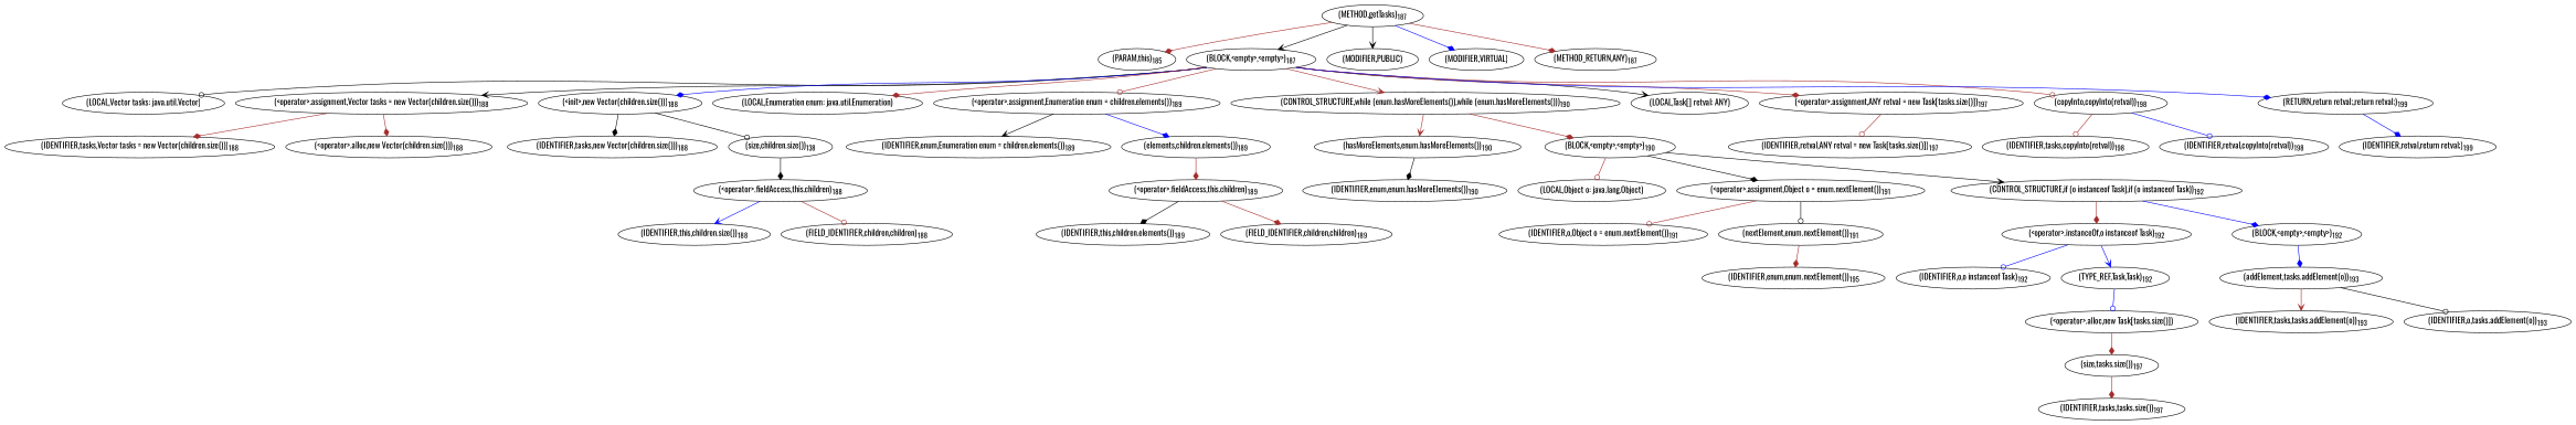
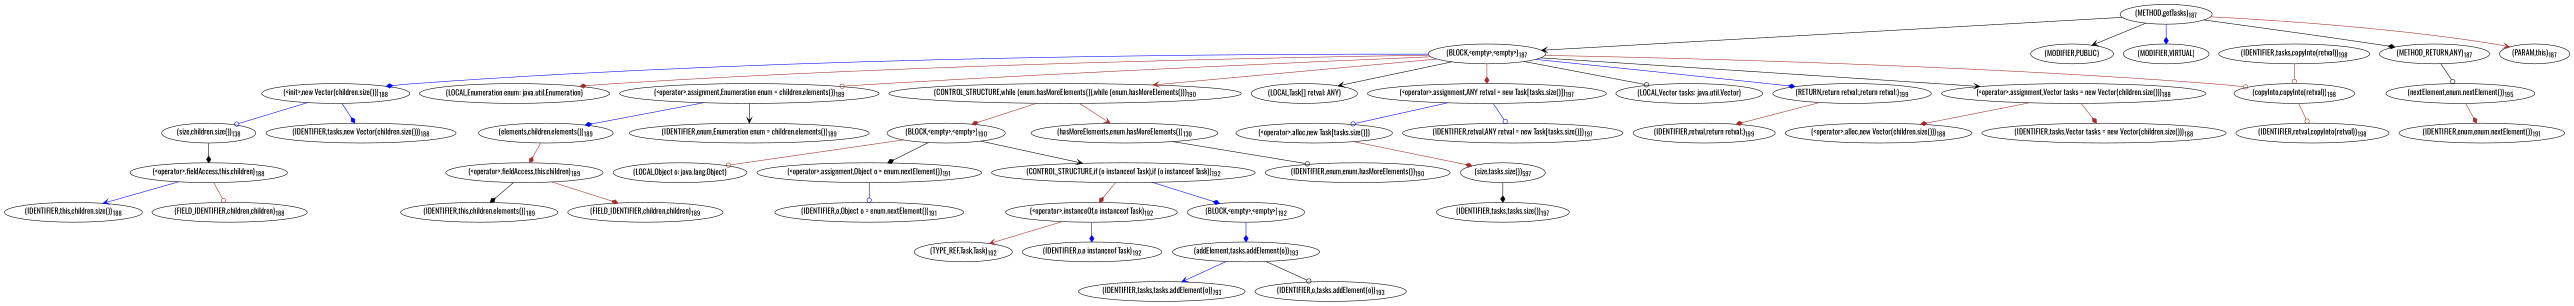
  digraph {
    fontname=Oswald
    node [fontname=Oswald]
    edge [arrowhead=diamond color=brown fontname=Oswald]
    n1 [label=<(METHOD,getTasks)<SUB>187</SUB>>]
-   n2 [label=<(PARAM,this)<SUB>185</SUB>>]
+   n2 [label=<(PARAM,this)<SUB>187</SUB>>]
    n3 [label=<(BLOCK,&lt;empty&gt;,&lt;empty&gt;)<SUB>187</SUB>>]
    n4 [label=<(MODIFIER,PUBLIC)>]
    n5 [label=<(MODIFIER,VIRTUAL)>]
    n6 [label=<(METHOD_RETURN,ANY)<SUB>187</SUB>>]
    n7 [label=<(LOCAL,Vector tasks: java.util.Vector)>]
    n8 [label=<(&lt;operator&gt;.assignment,Vector tasks = new Vector(children.size()))<SUB>188</SUB>>]
    n9 [label=<(&lt;init&gt;,new Vector(children.size()))<SUB>188</SUB>>]
    n10 [label=<(LOCAL,Enumeration enum: java.util.Enumeration)>]
    n11 [label=<(&lt;operator&gt;.assignment,Enumeration enum = children.elements())<SUB>189</SUB>>]
    n12 [label=<(CONTROL_STRUCTURE,while (enum.hasMoreElements()),while (enum.hasMoreElements()))<SUB>190</SUB>>]
    n13 [label=<(LOCAL,Task[] retval: ANY)>]
    n14 [label=<(&lt;operator&gt;.assignment,ANY retval = new Task[tasks.size()])<SUB>197</SUB>>]
    n15 [label=<(copyInto,copyInto(retval))<SUB>198</SUB>>]
    n16 [label=<(RETURN,return retval;,return retval;)<SUB>199</SUB>>]
    n17 [label=<(IDENTIFIER,tasks,Vector tasks = new Vector(children.size()))<SUB>188</SUB>>]
    n18 [label=<(&lt;operator&gt;.alloc,new Vector(children.size()))<SUB>188</SUB>>]
    n19 [label=<(IDENTIFIER,tasks,new Vector(children.size()))<SUB>188</SUB>>]
    n20 [label=<(size,children.size())<SUB>138</SUB>>]
    n21 [label=<(IDENTIFIER,enum,Enumeration enum = children.elements())<SUB>189</SUB>>]
    n22 [label=<(elements,children.elements())<SUB>189</SUB>>]
-   n23 [label=<(hasMoreElements,enum.hasMoreElements())<SUB>190</SUB>>]
+   n23 [label=<(hasMoreElements,enum.hasMoreElements())<SUB>130</SUB>>]
    n24 [label=<(BLOCK,&lt;empty&gt;,&lt;empty&gt;)<SUB>190</SUB>>]
    n25 [label=<(IDENTIFIER,retval,ANY retval = new Task[tasks.size()])<SUB>197</SUB>>]
    n26 [label=<(&lt;operator&gt;.alloc,new Task[tasks.size()])>]
    n27 [label=<(IDENTIFIER,tasks,copyInto(retval))<SUB>198</SUB>>]
    n28 [label=<(IDENTIFIER,retval,copyInto(retval))<SUB>198</SUB>>]
    n29 [label=<(IDENTIFIER,retval,return retval;)<SUB>199</SUB>>]
    n30 [label=<(&lt;operator&gt;.fieldAccess,this.children)<SUB>188</SUB>>]
    n31 [label=<(IDENTIFIER,this,children.size())<SUB>188</SUB>>]
    n32 [label=<(FIELD_IDENTIFIER,children,children)<SUB>188</SUB>>]
    n33 [label=<(&lt;operator&gt;.fieldAccess,this.children)<SUB>189</SUB>>]
    n34 [label=<(IDENTIFIER,this,children.elements())<SUB>189</SUB>>]
    n35 [label=<(FIELD_IDENTIFIER,children,children)<SUB>189</SUB>>]
    n36 [label=<(IDENTIFIER,enum,enum.hasMoreElements())<SUB>190</SUB>>]
    n37 [label=<(LOCAL,Object o: java.lang.Object)>]
    n38 [label=<(&lt;operator&gt;.assignment,Object o = enum.nextElement())<SUB>191</SUB>>]
    n39 [label=<(CONTROL_STRUCTURE,if (o instanceof Task),if (o instanceof Task))<SUB>192</SUB>>]
    n40 [label=<(IDENTIFIER,o,Object o = enum.nextElement())<SUB>191</SUB>>]
-   n41 [label=<(nextElement,enum.nextElement())<SUB>191</SUB>>]
+   n41 [label=<(nextElement,enum.nextElement())<SUB>195</SUB>>]
    n42 [label=<(&lt;operator&gt;.instanceOf,o instanceof Task)<SUB>192</SUB>>]
    n43 [label=<(BLOCK,&lt;empty&gt;,&lt;empty&gt;)<SUB>192</SUB>>]
-   n44 [label=<(IDENTIFIER,enum,enum.nextElement())<SUB>195</SUB>>]
+   n44 [label=<(IDENTIFIER,enum,enum.nextElement())<SUB>191</SUB>>]
    n45 [label=<(IDENTIFIER,o,o instanceof Task)<SUB>192</SUB>>]
    n46 [label=<(TYPE_REF,Task,Task)<SUB>192</SUB>>]
    n47 [label=<(addElement,tasks.addElement(o))<SUB>193</SUB>>]
-   n48 [label=<(IDENTIFIER,tasks,tasks.addElement(o))<SUB>193</SUB>>]
+   n48 [label=<(IDENTIFIER,tasks,tasks.addElement(o))<SUB>793</SUB>>]
    n49 [label=<(IDENTIFIER,o,tasks.addElement(o))<SUB>193</SUB>>]
-   n50 [label=<(size,tasks.size())<SUB>197</SUB>>]
+   n50 [label=<(size,tasks.size())<SUB>597</SUB>>]
    n51 [label=<(IDENTIFIER,tasks,tasks.size())<SUB>197</SUB>>]
-   n1 -> n2
+   n1 -> n2 [arrowhead=vee]
    n1 -> n3 [arrowhead=vee color=black]
    n1 -> n4 [arrowhead=vee color=black]
    n1 -> n5 [color=blue]
-   n1 -> n6
+   n1 -> n6 [color=black]
    n3 -> n7 [arrowhead=odot color=black]
    n3 -> n8 [arrowhead=vee color=black]
    n3 -> n9 [color=blue]
    n3 -> n10
    n3 -> n11 [arrowhead=odot]
    n3 -> n12 [arrowhead=vee]
    n3 -> n13 [arrowhead=vee color=black]
    n3 -> n14
    n3 -> n15 [arrowhead=odot]
    n3 -> n16 [color=blue]
    n8 -> n17
    n8 -> n18
-   n9 -> n19 [color=black]
-   n9 -> n20 [arrowhead=odot color=black]
+   n9 -> n19 [color=blue]
+   n9 -> n20 [arrowhead=odot color=blue]
    n11 -> n21 [arrowhead=vee color=black]
    n11 -> n22 [color=blue]
    n12 -> n23 [arrowhead=vee]
    n12 -> n24
-   n14 -> n25 [arrowhead=odot]
-   n46 -> n26 [arrowhead=odot color=blue]
-   n15 -> n27 [arrowhead=odot]
-   n15 -> n28 [arrowhead=odot color=blue]
-   n16 -> n29 [color=blue]
+   n14 -> n25 [arrowhead=odot color=blue]
+   n14 -> n26 [arrowhead=odot color=blue]
+   n27 -> n15 [arrowhead=odot]
+   n15 -> n28 [arrowhead=odot]
+   n16 -> n29
    n20 -> n30 [color=black]
    n22 -> n33
-   n23 -> n36 [color=black]
+   n23 -> n36 [arrowhead=odot color=black]
    n24 -> n37 [arrowhead=odot]
    n24 -> n38 [color=black]
    n24 -> n39 [arrowhead=vee color=black]
    n26 -> n50
    n30 -> n31 [arrowhead=vee color=blue]
    n30 -> n32 [arrowhead=odot]
    n33 -> n34 [color=black]
    n33 -> n35
-   n38 -> n40 [arrowhead=odot]
-   n38 -> n41 [arrowhead=odot color=black]
+   n38 -> n40 [arrowhead=odot color=blue]
+   n6 -> n41 [arrowhead=odot color=black]
    n39 -> n42
    n39 -> n43 [color=blue]
    n41 -> n44
-   n42 -> n45 [arrowhead=odot color=blue]
-   n42 -> n46 [arrowhead=vee color=blue]
+   n42 -> n45 [color=blue]
+   n42 -> n46 [arrowhead=vee]
    n43 -> n47 [color=blue]
-   n47 -> n48 [arrowhead=vee]
+   n47 -> n48 [arrowhead=vee color=blue]
    n47 -> n49 [arrowhead=odot color=black]
-   n50 -> n51
+   n50 -> n51 [color=black]
  }
